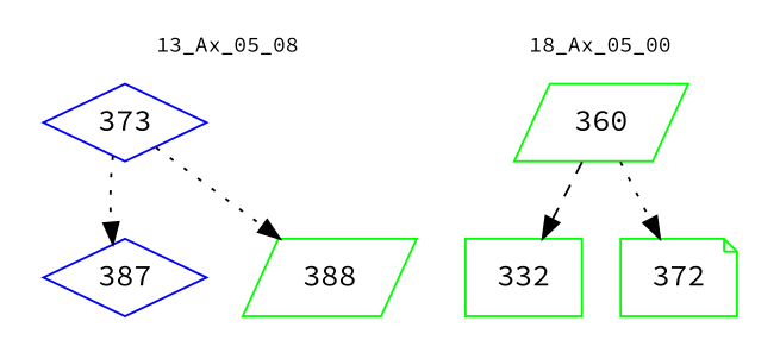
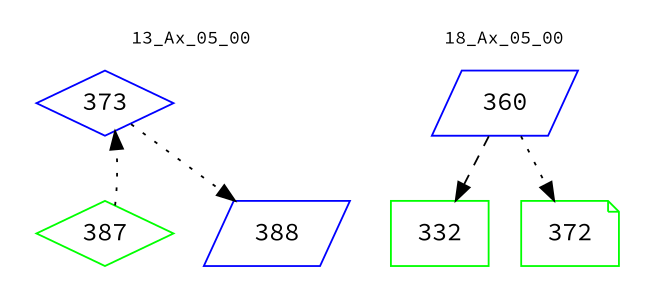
  digraph {
    fontname="Source Code Pro"
    node [color=blue fontname="Source Code Pro" shape=diamond]
    edge [color=black fontname="Source Code Pro" style=dotted]
    n1 [label=373]
-   n2 [label=387]
-   n3 [color=green label=388 shape=parallelogram]
-   n4 [color=green label=360 shape=parallelogram]
+   n2 [color=green label=387]
+   n3 [label=388 shape=parallelogram]
+   n4 [label=360 shape=parallelogram]
    n5 [color=green label=332 shape=box]
    n6 [color=green label=372 shape=note]
    subgraph cluster_1 {
      color=white
      fontsize=10
-     label="13_Ax_05_08"
+     label="13_Ax_05_00"
      n1
      n2
      n3
    }
    subgraph cluster_2 {
      color=white
      fontsize=10
      label="18_Ax_05_00"
      n4
      n5
      n6
    }
-   n1 -> n2
+   n2 -> n1
    n1 -> n3
    n4 -> n5 [style=dashed]
    n4 -> n6
  }
